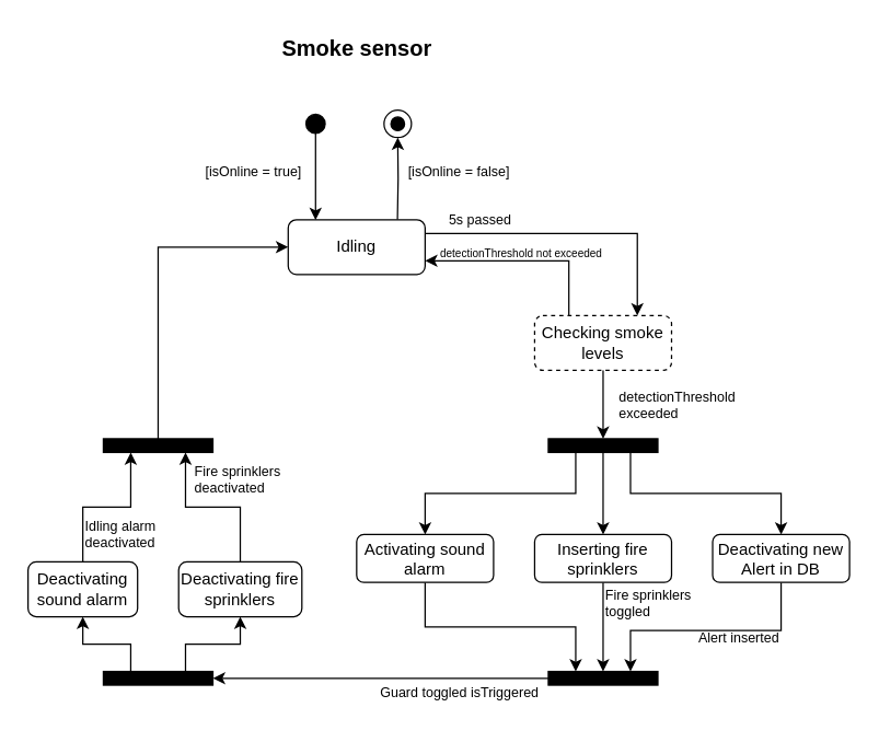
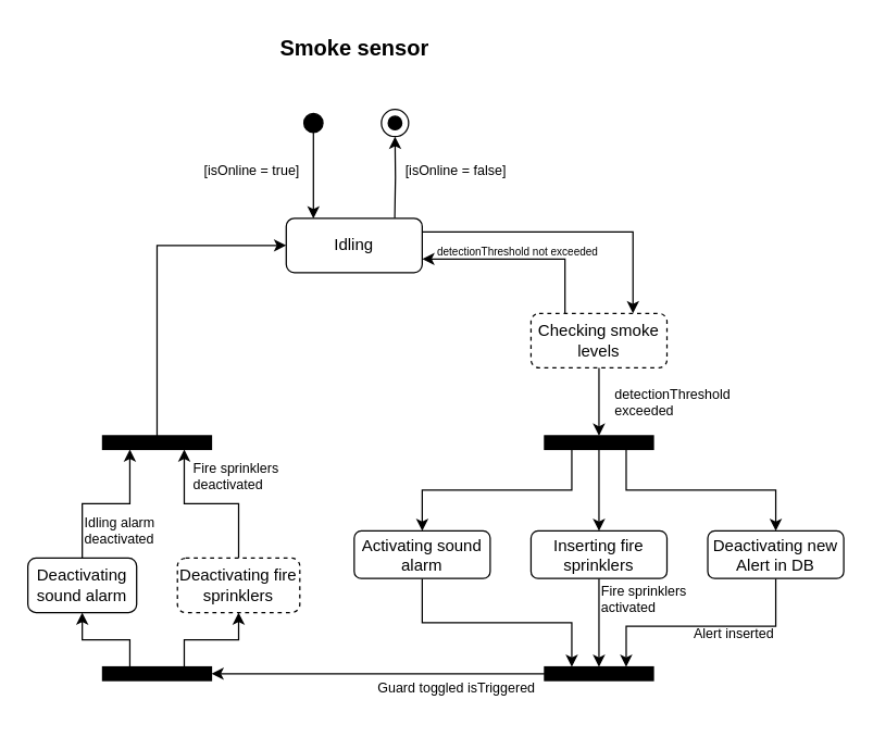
  <mxCell id="0" />
  <mxCell id="1" parent="0" />
  <mxCell id="2" value="" style="ellipse;whiteSpace=wrap;html=1;aspect=fixed;" parent="1" vertex="1"><mxGeometry x="280" y="80" width="20" height="20" as="geometry" /></mxCell>
  <mxCell id="3" value="" style="ellipse;whiteSpace=wrap;html=1;aspect=fixed;labelBackgroundColor=#000000;fillColor=#000000;" parent="1" vertex="1"><mxGeometry x="285" y="85" width="10" height="10" as="geometry" /></mxCell>
  <mxCell id="4" style="edgeStyle=orthogonalEdgeStyle;rounded=0;orthogonalLoop=1;jettySize=auto;html=1;exitX=0.898;exitY=-0.006;exitDx=0;exitDy=0;entryX=0.5;entryY=1;entryDx=0;entryDy=0;exitPerimeter=0;" parent="1" target="2" edge="1"><mxGeometry relative="1" as="geometry"><mxPoint x="289.8" y="160" as="sourcePoint" /></mxGeometry></mxCell>
  <mxCell id="5" style="edgeStyle=orthogonalEdgeStyle;rounded=0;orthogonalLoop=1;jettySize=auto;html=1;entryX=0.75;entryY=0;entryDx=0;entryDy=0;exitX=1;exitY=0.25;exitDx=0;exitDy=0;" parent="1" source="6" target="18" edge="1"><mxGeometry relative="1" as="geometry" /></mxCell>
  <mxCell id="6" value="Idling" style="rounded=1;whiteSpace=wrap;html=1;" parent="1" vertex="1"><mxGeometry x="210" y="160" width="100" height="40" as="geometry" /></mxCell>
  <mxCell id="7" value="" style="html=1;verticalAlign=bottom;startArrow=oval;startFill=1;endArrow=classic;startSize=14;curved=0;rounded=0;endFill=1;" parent="1" edge="1"><mxGeometry width="60" relative="1" as="geometry"><mxPoint x="230" y="90" as="sourcePoint" /><mxPoint x="230" y="160.24" as="targetPoint" /></mxGeometry></mxCell>
  <mxCell id="8" value="[isOnline = true]" style="text;align=center;verticalAlign=middle;resizable=0;points=[];autosize=1;strokeColor=none;fillColor=none;fontSize=10;" parent="1" vertex="1"><mxGeometry x="140" y="110" width="90" height="30" as="geometry" /></mxCell>
  <mxCell id="9" value="[isOnline = false]" style="text;align=center;verticalAlign=middle;resizable=0;points=[];autosize=1;strokeColor=none;fillColor=none;fontSize=10;" parent="1" vertex="1"><mxGeometry x="285" y="110" width="100" height="30" as="geometry" /></mxCell>
  <mxCell id="10" value="detectionThreshold&#10;exceeded" style="text;align=left;verticalAlign=bottom;resizable=0;points=[];autosize=1;strokeColor=none;fillColor=none;fontSize=10;" parent="1" vertex="1"><mxGeometry x="450" y="270" width="110" height="40" as="geometry" /></mxCell>
  <mxCell id="11" style="edgeStyle=orthogonalEdgeStyle;rounded=0;orthogonalLoop=1;jettySize=auto;html=1;exitX=0.5;exitY=1;exitDx=0;exitDy=0;entryX=0.25;entryY=0;entryDx=0;entryDy=0;" parent="1" source="12" target="30" edge="1"><mxGeometry relative="1" as="geometry" /></mxCell>
  <mxCell id="12" value="Activating sound alarm" style="rounded=1;whiteSpace=wrap;html=1;" parent="1" vertex="1"><mxGeometry x="260" y="390" width="100" height="35" as="geometry" /></mxCell>
- <mxCell id="13" value="&lt;div style=&quot;font-size: 10px;&quot;&gt;Fire sprinklers&lt;/div&gt;&lt;div style=&quot;font-size: 10px;&quot;&gt;toggled&lt;/div&gt;" style="text;html=1;align=left;verticalAlign=middle;resizable=0;points=[];autosize=1;strokeColor=none;fillColor=none;fontSize=10;" parent="1" vertex="1"><mxGeometry x="440" y="420" width="90" height="40" as="geometry" /></mxCell>
+ <mxCell id="13" value="&lt;div style=&quot;font-size: 10px;&quot;&gt;Fire sprinklers&lt;/div&gt;&lt;div style=&quot;font-size: 10px;&quot;&gt;activated&lt;/div&gt;" style="text;html=1;align=left;verticalAlign=middle;resizable=0;points=[];autosize=1;strokeColor=none;fillColor=none;fontSize=10;" parent="1" vertex="1"><mxGeometry x="440" y="420" width="90" height="40" as="geometry" /></mxCell>
  <mxCell id="14" value="Smoke sensor" style="text;html=1;align=center;verticalAlign=middle;resizable=0;points=[];autosize=1;strokeColor=none;fillColor=none;fontStyle=1;fontSize=16;" parent="1" vertex="1"><mxGeometry x="195" y="20" width="130" height="30" as="geometry" /></mxCell>
  <mxCell id="15" value="detectionThreshold not exceeded" style="text;html=1;align=center;verticalAlign=middle;resizable=0;points=[];autosize=1;strokeColor=none;fillColor=none;fontSize=8;" parent="1" vertex="1"><mxGeometry x="310" y="175" width="140" height="20" as="geometry" /></mxCell>
  <mxCell id="16" style="edgeStyle=orthogonalEdgeStyle;rounded=0;orthogonalLoop=1;jettySize=auto;html=1;exitX=0.25;exitY=0;exitDx=0;exitDy=0;entryX=1;entryY=0.75;entryDx=0;entryDy=0;" parent="1" source="18" target="6" edge="1"><mxGeometry relative="1" as="geometry" /></mxCell>
  <mxCell id="17" style="edgeStyle=orthogonalEdgeStyle;rounded=0;orthogonalLoop=1;jettySize=auto;html=1;exitX=0.5;exitY=1;exitDx=0;exitDy=0;entryX=0.5;entryY=0;entryDx=0;entryDy=0;" parent="1" source="18" target="26" edge="1"><mxGeometry relative="1" as="geometry"><mxPoint x="440.333" y="320" as="targetPoint" /></mxGeometry></mxCell>
  <mxCell id="18" value="Checking smoke levels" style="rounded=1;whiteSpace=wrap;html=1;dashed=1;" parent="1" vertex="1"><mxGeometry x="390" y="230" width="100" height="40" as="geometry" /></mxCell>
- <mxCell id="19" value="5s passed" style="text;html=1;align=center;verticalAlign=middle;resizable=0;points=[];autosize=1;strokeColor=none;fillColor=none;fontSize=10;" parent="1" vertex="1"><mxGeometry x="315" y="145" width="70" height="30" as="geometry" /></mxCell>
  <mxCell id="20" style="edgeStyle=orthogonalEdgeStyle;rounded=0;orthogonalLoop=1;jettySize=auto;html=1;entryX=0.75;entryY=0;entryDx=0;entryDy=0;" parent="1" source="21" target="30" edge="1"><mxGeometry relative="1" as="geometry"><Array as="points"><mxPoint x="570" y="460" /><mxPoint x="460" y="460" /></Array></mxGeometry></mxCell>
  <mxCell id="21" value="Deactivating new Alert in DB" style="rounded=1;whiteSpace=wrap;html=1;" parent="1" vertex="1"><mxGeometry x="520" y="390" width="100" height="35" as="geometry" /></mxCell>
  <mxCell id="22" value="Alert inserted" style="text;html=1;align=center;verticalAlign=middle;resizable=0;points=[];autosize=1;strokeColor=none;fillColor=none;fontSize=10;" parent="1" vertex="1"><mxGeometry x="499" y="450" width="80" height="30" as="geometry" /></mxCell>
  <mxCell id="23" style="edgeStyle=orthogonalEdgeStyle;rounded=0;orthogonalLoop=1;jettySize=auto;html=1;exitX=0.75;exitY=1;exitDx=0;exitDy=0;entryX=0.5;entryY=0;entryDx=0;entryDy=0;" parent="1" source="26" target="21" edge="1"><mxGeometry relative="1" as="geometry" /></mxCell>
  <mxCell id="24" style="edgeStyle=orthogonalEdgeStyle;rounded=0;orthogonalLoop=1;jettySize=auto;html=1;exitX=0.25;exitY=1;exitDx=0;exitDy=0;entryX=0.5;entryY=0;entryDx=0;entryDy=0;" parent="1" source="26" target="12" edge="1"><mxGeometry relative="1" as="geometry" /></mxCell>
  <mxCell id="25" style="edgeStyle=orthogonalEdgeStyle;rounded=0;orthogonalLoop=1;jettySize=auto;html=1;exitX=0.5;exitY=1;exitDx=0;exitDy=0;entryX=0.5;entryY=0;entryDx=0;entryDy=0;" parent="1" source="26" target="28" edge="1"><mxGeometry relative="1" as="geometry"><mxPoint x="440.241" y="450" as="targetPoint" /></mxGeometry></mxCell>
  <mxCell id="26" value="" style="rounded=0;whiteSpace=wrap;html=1;labelBackgroundColor=none;fillStyle=solid;fillColor=#000000;" parent="1" vertex="1"><mxGeometry x="400" y="320" width="80" height="10" as="geometry" /></mxCell>
  <mxCell id="27" style="edgeStyle=orthogonalEdgeStyle;rounded=0;orthogonalLoop=1;jettySize=auto;html=1;exitX=0.5;exitY=1;exitDx=0;exitDy=0;entryX=0.5;entryY=0;entryDx=0;entryDy=0;" parent="1" source="28" target="30" edge="1"><mxGeometry relative="1" as="geometry" /></mxCell>
  <mxCell id="28" value="Inserting fire sprinklers" style="rounded=1;whiteSpace=wrap;html=1;" parent="1" vertex="1"><mxGeometry x="390" y="390" width="100" height="35" as="geometry" /></mxCell>
  <mxCell id="29" style="edgeStyle=orthogonalEdgeStyle;rounded=0;orthogonalLoop=1;jettySize=auto;html=1;entryX=0.5;entryY=1;entryDx=0;entryDy=0;exitX=0.25;exitY=0;exitDx=0;exitDy=0;" parent="1" source="38" target="32" edge="1"><mxGeometry relative="1" as="geometry" /></mxCell>
  <mxCell id="30" value="" style="rounded=0;whiteSpace=wrap;html=1;labelBackgroundColor=none;fillStyle=solid;fillColor=#000000;" parent="1" vertex="1"><mxGeometry x="400" y="490" width="80" height="10" as="geometry" /></mxCell>
  <mxCell id="31" style="edgeStyle=orthogonalEdgeStyle;rounded=0;orthogonalLoop=1;jettySize=auto;html=1;entryX=0;entryY=0.5;entryDx=0;entryDy=0;exitX=0.5;exitY=0;exitDx=0;exitDy=0;" parent="1" source="40" target="6" edge="1"><mxGeometry relative="1" as="geometry"><Array as="points" /></mxGeometry></mxCell>
  <mxCell id="32" value="Deactivating sound alarm" style="rounded=1;whiteSpace=wrap;html=1;" parent="1" vertex="1"><mxGeometry y="410" width="80" height="40" as="geometry" x="20" /></mxCell>
  <mxCell id="33" value="Guard toggled isTriggered" style="text;html=1;align=center;verticalAlign=middle;resizable=0;points=[];autosize=1;strokeColor=none;fillColor=none;fontSize=10;" parent="1" vertex="1"><mxGeometry x="265" y="490" width="140" height="30" as="geometry" /></mxCell>
  <mxCell id="34" style="edgeStyle=orthogonalEdgeStyle;rounded=0;orthogonalLoop=1;jettySize=auto;html=1;exitX=0.5;exitY=0;exitDx=0;exitDy=0;entryX=0.75;entryY=1;entryDx=0;entryDy=0;" edge="1" parent="1" source="35" target="40"><mxGeometry relative="1" as="geometry" /></mxCell>
- <mxCell id="35" value="Deactivating fire sprinklers" style="rounded=1;whiteSpace=wrap;html=1;" vertex="1" parent="1"><mxGeometry x="130" y="410" width="90" height="40" as="geometry" /></mxCell>
+ <mxCell id="35" value="Deactivating fire sprinklers" style="rounded=1;whiteSpace=wrap;html=1;dashed=1;" vertex="1" parent="1"><mxGeometry x="130" y="410" width="90" height="40" as="geometry" /></mxCell>
  <mxCell id="36" value="" style="edgeStyle=orthogonalEdgeStyle;rounded=0;orthogonalLoop=1;jettySize=auto;html=1;entryX=1;entryY=0.5;entryDx=0;entryDy=0;" edge="1" parent="1" source="30" target="38"><mxGeometry relative="1" as="geometry"><mxPoint x="400" y="495" as="sourcePoint" /><mxPoint x="115" y="428" as="targetPoint" /></mxGeometry></mxCell>
  <mxCell id="37" style="edgeStyle=orthogonalEdgeStyle;rounded=0;orthogonalLoop=1;jettySize=auto;html=1;exitX=0.75;exitY=0;exitDx=0;exitDy=0;entryX=0.5;entryY=1;entryDx=0;entryDy=0;" edge="1" parent="1" source="38" target="35"><mxGeometry relative="1" as="geometry" /></mxCell>
  <mxCell id="38" value="" style="rounded=0;whiteSpace=wrap;html=1;labelBackgroundColor=none;fillStyle=solid;fillColor=#000000;" vertex="1" parent="1"><mxGeometry x="75" y="490" width="80" height="10" as="geometry" /></mxCell>
  <mxCell id="39" value="" style="edgeStyle=orthogonalEdgeStyle;rounded=0;orthogonalLoop=1;jettySize=auto;html=1;entryX=0.25;entryY=1;entryDx=0;entryDy=0;" edge="1" parent="1" source="32" target="40"><mxGeometry relative="1" as="geometry"><Array as="points"><mxPoint x="60" y="370" /><mxPoint x="95" y="370" /></Array><mxPoint x="100" y="408" as="sourcePoint" /><mxPoint x="210" y="180" as="targetPoint" /></mxGeometry></mxCell>
  <mxCell id="40" value="" style="rounded=0;whiteSpace=wrap;html=1;labelBackgroundColor=none;fillStyle=solid;fillColor=#000000;" vertex="1" parent="1"><mxGeometry x="75" y="320" width="80" height="10" as="geometry" /></mxCell>
  <mxCell id="41" value="&lt;div style=&quot;font-size: 10px;&quot;&gt;Fire sprinklers&lt;/div&gt;&lt;div style=&quot;font-size: 10px;&quot;&gt;deactivated&lt;/div&gt;" style="text;html=1;align=left;verticalAlign=middle;resizable=0;points=[];autosize=1;strokeColor=none;fillColor=none;fontSize=10;" vertex="1" parent="1"><mxGeometry x="140" y="330" width="90" height="40" as="geometry" /></mxCell>
  <mxCell id="42" value="Idling alarm&lt;div&gt;deactivated&lt;/div&gt;" style="text;html=1;align=left;verticalAlign=middle;resizable=0;points=[];autosize=1;strokeColor=none;fillColor=none;fontSize=10;" vertex="1" parent="1"><mxGeometry x="60" y="370" width="80" height="40" as="geometry" /></mxCell>
